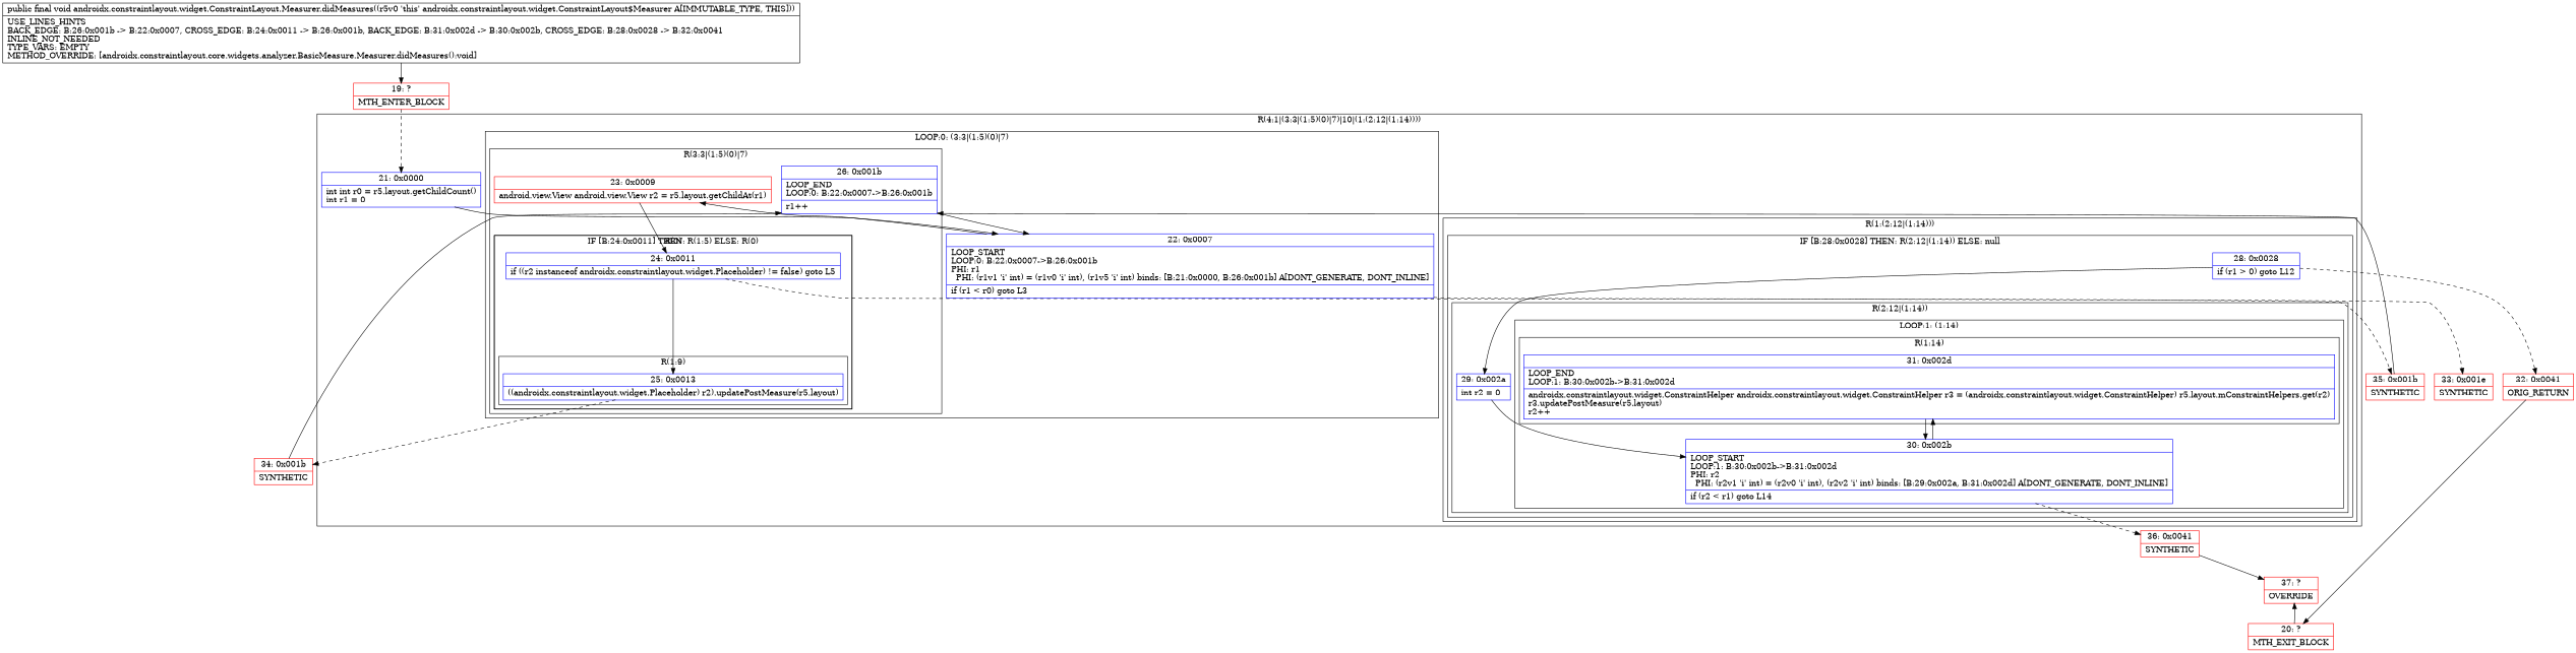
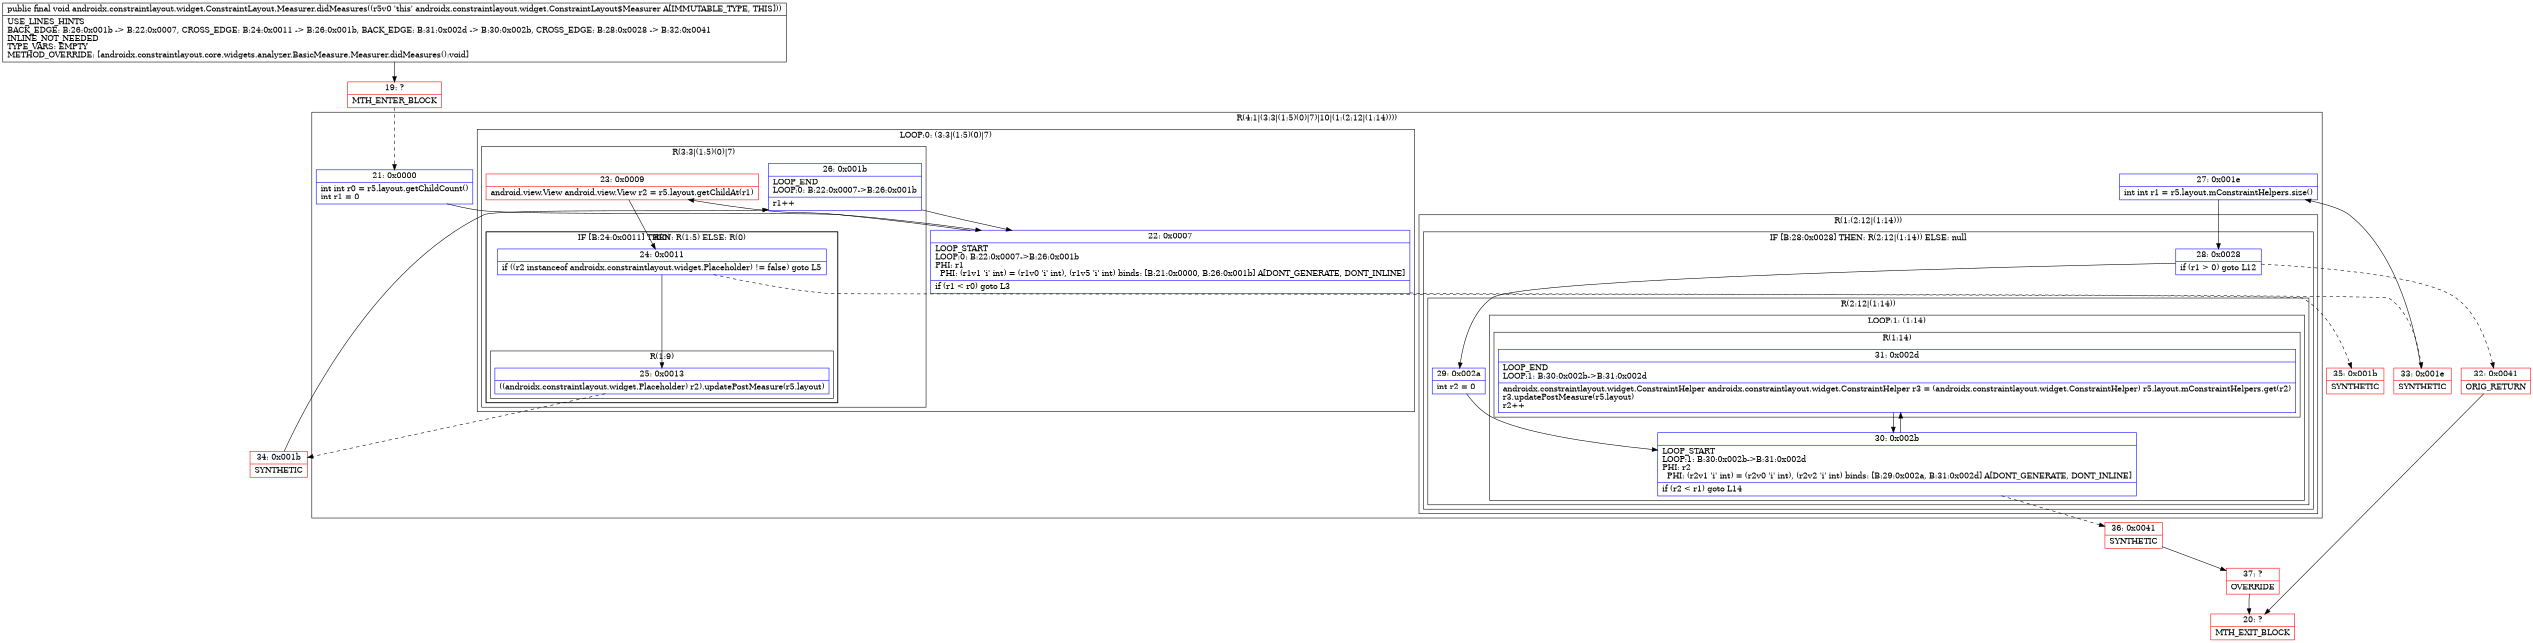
  digraph {
    node [color=blue shape=record]
    n1 [label="{25\:\ 0x0013|((androidx.constraintlayout.widget.Placeholder) r2).updatePostMeasure(r5.layout)\l}"]
    n2 [label="{24\:\ 0x0011|if ((r2 instanceof androidx.constraintlayout.widget.Placeholder) != false) goto L5\l}"]
    n3 [color=red label="{23\:\ 0x0009|android.view.View android.view.View r2 = r5.layout.getChildAt(r1)\l}"]
    n4 [label="{26\:\ 0x001b|LOOP_END\lLOOP:0: B:22:0x0007\-\>B:26:0x001b\l|r1++\l}"]
    n5 [label="{22\:\ 0x0007|LOOP_START\lLOOP:0: B:22:0x0007\-\>B:26:0x001b\lPHI: r1 \l  PHI: (r1v1 'i' int) = (r1v0 'i' int), (r1v5 'i' int) binds: [B:21:0x0000, B:26:0x001b] A[DONT_GENERATE, DONT_INLINE]\l|if (r1 \< r0) goto L3\l}"]
    n6 [label="{31\:\ 0x002d|LOOP_END\lLOOP:1: B:30:0x002b\-\>B:31:0x002d\l|androidx.constraintlayout.widget.ConstraintHelper androidx.constraintlayout.widget.ConstraintHelper r3 = (androidx.constraintlayout.widget.ConstraintHelper) r5.layout.mConstraintHelpers.get(r2)\lr3.updatePostMeasure(r5.layout)\lr2++\l}"]
    n7 [label="{30\:\ 0x002b|LOOP_START\lLOOP:1: B:30:0x002b\-\>B:31:0x002d\lPHI: r2 \l  PHI: (r2v1 'i' int) = (r2v0 'i' int), (r2v2 'i' int) binds: [B:29:0x002a, B:31:0x002d] A[DONT_GENERATE, DONT_INLINE]\l|if (r2 \< r1) goto L14\l}"]
    n8 [label="{29\:\ 0x002a|int r2 = 0\l}"]
    n9 [label="{28\:\ 0x0028|if (r1 \> 0) goto L12\l}"]
    n10 [label="{21\:\ 0x0000|int int r0 = r5.layout.getChildCount()\lint r1 = 0\l}"]
+   n11 [label="{27\:\ 0x001e|int int r1 = r5.layout.mConstraintHelpers.size()\l}"]
    n12 [color=red label="{34\:\ 0x001b|SYNTHETIC\l}"]
    n13 [color=red label="{35\:\ 0x001b|SYNTHETIC\l}"]
    n14 [color=red label="{33\:\ 0x001e|SYNTHETIC\l}"]
    n15 [color=red label="{36\:\ 0x0041|SYNTHETIC\l}"]
    n16 [color=red label="{32\:\ 0x0041|ORIG_RETURN\l}"]
    n17 [color=red label="{20\:\ ?|MTH_EXIT_BLOCK\l}"]
    n18 [color=red label="{37\:\ ?|OVERRIDE\l}"]
    n19 [color=red label="{19\:\ ?|MTH_ENTER_BLOCK\l}"]
    n20 [label="{public final void androidx.constraintlayout.widget.ConstraintLayout.Measurer.didMeasures((r5v0 'this' androidx.constraintlayout.widget.ConstraintLayout$Measurer A[IMMUTABLE_TYPE, THIS]))  | USE_LINES_HINTS\lBACK_EDGE: B:26:0x001b \-\> B:22:0x0007, CROSS_EDGE: B:24:0x0011 \-\> B:26:0x001b, BACK_EDGE: B:31:0x002d \-\> B:30:0x002b, CROSS_EDGE: B:28:0x0028 \-\> B:32:0x0041\lINLINE_NOT_NEEDED\lTYPE_VARS: EMPTY\lMETHOD_OVERRIDE: [androidx.constraintlayout.core.widgets.analyzer.BasicMeasure.Measurer.didMeasures():void]\l}" color=""]
    subgraph cluster_1 {
      label="R(4:1|(3:3|(1:5)(0)|7)|10|(1:(2:12|(1:14))))"
      n10
+     n11
      subgraph cluster_2 {
        label="LOOP:0: (3:3|(1:5)(0)|7)"
        n5
        subgraph cluster_3 {
          label="R(3:3|(1:5)(0)|7)"
          n3
          n4
          subgraph cluster_4 {
            label="IF [B:24:0x0011] THEN: R(1:5) ELSE: R(0)"
            n2
            subgraph cluster_5 {
              label="R(1:9)"
              n1
            }
            subgraph cluster_6 {
              label="R(0)"
            }
          }
        }
      }
      subgraph cluster_7 {
        label="R(1:(2:12|(1:14)))"
        subgraph cluster_8 {
          label="IF [B:28:0x0028] THEN: R(2:12|(1:14)) ELSE: null"
          n9
          subgraph cluster_9 {
            label="R(2:12|(1:14))"
            n8
            subgraph cluster_10 {
              label="LOOP:1: (1:14)"
              n7
              subgraph cluster_11 {
                label="R(1:14)"
                n6
              }
            }
          }
        }
      }
    }
    n1 -> n12 [style=dashed]
    n2 -> n1
    n2 -> n13 [style=dashed]
    n3 -> n2
    n4 -> n5
    n5 -> n3
    n5 -> n14 [style=dashed]
    n6 -> n7
    n7 -> n6
    n7 -> n15 [style=dashed]
    n8 -> n7
    n9 -> n8
    n9 -> n16 [style=dashed]
    n10 -> n5
+   n11 -> n9
    n12 -> n4
-   n13 -> n4
+   n14 -> n11
    n15 -> n18
    n16 -> n17
-   n17 -> n18
+   n18 -> n17
    n19 -> n10 [style=dashed]
    n20 -> n19
  }
